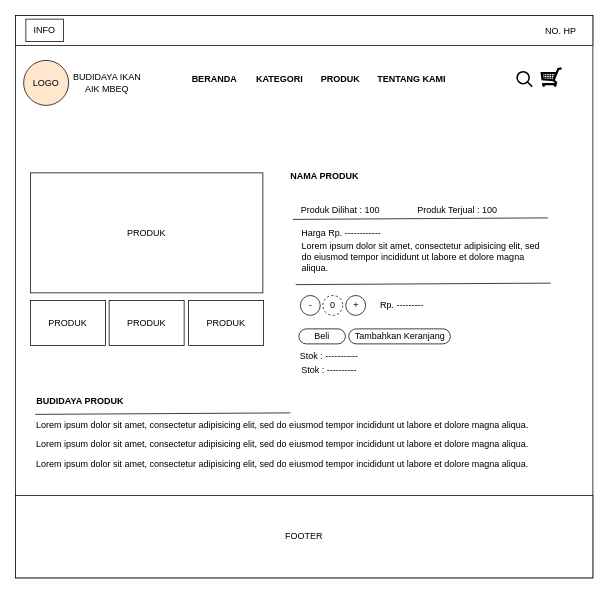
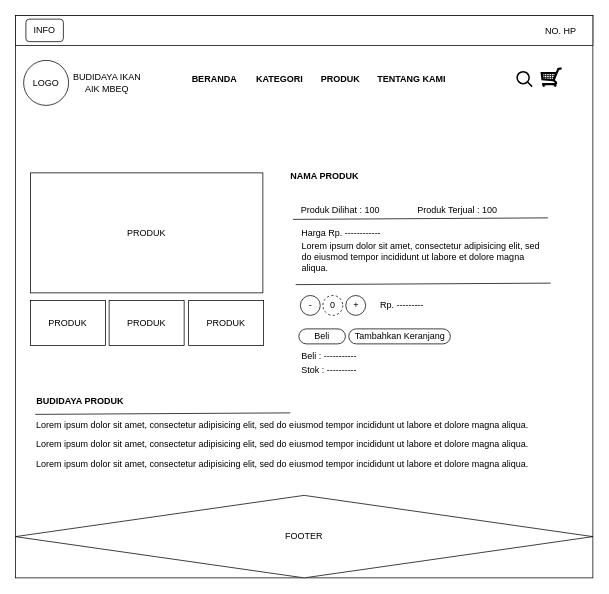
  <mxCell id="0" />
  <mxCell id="1" parent="0" />
  <mxCell id="2" value="" style="rounded=0;whiteSpace=wrap;html=1;" parent="1" vertex="1"><mxGeometry x="20" y="20" width="770" height="750" as="geometry" /></mxCell>
  <mxCell id="3" value="" style="rounded=0;whiteSpace=wrap;html=1;" parent="1" vertex="1"><mxGeometry x="20" y="20" width="770" height="40" as="geometry" /></mxCell>
  <mxCell id="4" value="" style="shape=image;html=1;verticalAlign=top;verticalLabelPosition=bottom;labelBackgroundColor=#ffffff;imageAspect=0;aspect=fixed;image=https://cdn2.iconfinder.com/data/icons/vintage-line/32/Hp-128.png" parent="1" vertex="1"><mxGeometry x="689" y="22" width="38" height="38" as="geometry" /></mxCell>
  <mxCell id="5" value="NO. HP" style="text;html=1;resizable=0;autosize=1;align=center;verticalAlign=middle;points=[];fillColor=none;strokeColor=none;rounded=0;" parent="1" vertex="1"><mxGeometry x="717" y="26" width="60" height="30" as="geometry" /></mxCell>
- <mxCell id="6" value="LOGO" style="ellipse;whiteSpace=wrap;html=1;aspect=fixed;fillColor=#ffe6cc;" parent="1" vertex="1"><mxGeometry x="31" y="80" width="60" height="60" as="geometry" /></mxCell>
- <mxCell id="7" value="INFO" style="whiteSpace=wrap;html=1;rounded=0;" parent="1" vertex="1"><mxGeometry x="34" y="25" width="50" height="30" as="geometry" /></mxCell>
+ <mxCell id="6" value="LOGO" style="ellipse;whiteSpace=wrap;html=1;aspect=fixed;" parent="1" vertex="1"><mxGeometry x="31" y="80" width="60" height="60" as="geometry" /></mxCell>
+ <mxCell id="7" value="INFO" style="rounded=1;whiteSpace=wrap;html=1;" parent="1" vertex="1"><mxGeometry x="34" y="25" width="50" height="30" as="geometry" /></mxCell>
  <mxCell id="8" value="BUDIDAYA IKAN&lt;br&gt;AIK MBEQ" style="text;html=1;resizable=0;autosize=1;align=center;verticalAlign=middle;points=[];fillColor=none;strokeColor=none;rounded=0;" parent="1" vertex="1"><mxGeometry x="87" y="90" width="110" height="40" as="geometry" /></mxCell>
  <mxCell id="9" value="&lt;b&gt;BERANDA&lt;/b&gt;" style="text;html=1;resizable=0;autosize=1;align=center;verticalAlign=middle;points=[];fillColor=none;strokeColor=none;rounded=0;" parent="1" vertex="1"><mxGeometry x="245" y="90" width="80" height="30" as="geometry" /></mxCell>
  <mxCell id="10" value="&lt;b&gt;KATEGORI&lt;/b&gt;" style="text;html=1;resizable=0;autosize=1;align=center;verticalAlign=middle;points=[];fillColor=none;strokeColor=none;rounded=0;" parent="1" vertex="1"><mxGeometry x="327" y="90" width="90" height="30" as="geometry" /></mxCell>
  <mxCell id="11" value="&lt;b&gt;PRODUK&lt;/b&gt;" style="text;html=1;resizable=0;autosize=1;align=center;verticalAlign=middle;points=[];fillColor=none;strokeColor=none;rounded=0;" parent="1" vertex="1"><mxGeometry x="413" y="90" width="80" height="30" as="geometry" /></mxCell>
  <mxCell id="12" value="&lt;b&gt;TENTANG KAMI&lt;/b&gt;" style="text;html=1;resizable=0;autosize=1;align=center;verticalAlign=middle;points=[];fillColor=none;strokeColor=none;rounded=0;" parent="1" vertex="1"><mxGeometry x="493" y="90" width="110" height="30" as="geometry" /></mxCell>
  <mxCell id="13" value="" style="html=1;verticalLabelPosition=bottom;align=center;labelBackgroundColor=#ffffff;verticalAlign=top;strokeWidth=2;strokeColor=#000000;shadow=0;dashed=0;shape=mxgraph.ios7.icons.looking_glass;" parent="1" vertex="1"><mxGeometry x="689" y="95" width="20" height="20" as="geometry" /></mxCell>
  <mxCell id="14" value="" style="verticalLabelPosition=bottom;shadow=0;dashed=0;align=center;html=1;verticalAlign=top;strokeWidth=1;shape=mxgraph.mockup.misc.shoppingCart;strokeColor=#000000;fillColor=#121212;" parent="1" vertex="1"><mxGeometry x="721" y="90" width="28" height="25" as="geometry" /></mxCell>
- <mxCell id="15" value="FOOTER" style="rounded=0;whiteSpace=wrap;html=1;" parent="1" vertex="1"><mxGeometry x="20" y="660" width="770" height="110" as="geometry" /></mxCell>
+ <mxCell id="15" value="FOOTER" style="rhombus;whiteSpace=wrap;html=1;" parent="1" vertex="1"><mxGeometry x="20" y="660" width="770" height="110" as="geometry" /></mxCell>
  <mxCell id="16" value="PRODUK" style="rounded=0;whiteSpace=wrap;html=1;" vertex="1" parent="1"><mxGeometry x="40" y="230" width="310" height="160" as="geometry" /></mxCell>
  <mxCell id="17" value="PRODUK" style="rounded=0;whiteSpace=wrap;html=1;" vertex="1" parent="1"><mxGeometry x="40" y="400" width="100" height="60" as="geometry" /></mxCell>
  <mxCell id="18" value="PRODUK" style="rounded=0;whiteSpace=wrap;html=1;" vertex="1" parent="1"><mxGeometry x="145" y="400" width="100" height="60" as="geometry" /></mxCell>
  <mxCell id="19" value="PRODUK" style="rounded=0;whiteSpace=wrap;html=1;" vertex="1" parent="1"><mxGeometry x="251" y="400" width="100" height="60" as="geometry" /></mxCell>
  <mxCell id="20" value="&lt;b&gt;NAMA PRODUK&lt;/b&gt;" style="text;html=1;resizable=0;autosize=1;align=center;verticalAlign=middle;points=[];fillColor=none;strokeColor=none;rounded=0;" vertex="1" parent="1"><mxGeometry x="377" y="220" width="110" height="30" as="geometry" /></mxCell>
  <mxCell id="21" value="" style="endArrow=none;html=1;rounded=0;" edge="1" parent="1"><mxGeometry width="50" height="50" relative="1" as="geometry"><mxPoint x="390" y="292" as="sourcePoint" /><mxPoint x="730" y="290" as="targetPoint" /><Array as="points" /></mxGeometry></mxCell>
  <mxCell id="22" value="Produk Terjual : 100" style="text;html=1;resizable=0;autosize=1;align=center;verticalAlign=middle;points=[];fillColor=none;strokeColor=none;rounded=0;" vertex="1" parent="1"><mxGeometry x="544" y="265" width="130" height="30" as="geometry" /></mxCell>
  <mxCell id="23" value="Produk Dilihat : 100" style="text;html=1;resizable=0;autosize=1;align=center;verticalAlign=middle;points=[];fillColor=none;strokeColor=none;rounded=0;" vertex="1" parent="1"><mxGeometry x="388" y="265" width="130" height="30" as="geometry" /></mxCell>
  <mxCell id="24" value="Harga Rp. ------------" style="text;html=1;resizable=0;autosize=1;align=center;verticalAlign=middle;points=[];fillColor=none;strokeColor=none;rounded=0;" vertex="1" parent="1"><mxGeometry x="389" y="295" width="130" height="30" as="geometry" /></mxCell>
  <mxCell id="25" value="&lt;h1&gt;&lt;br&gt;&lt;/h1&gt;&lt;p&gt;Lorem ipsum dolor sit amet, consectetur adipisicing elit, sed do eiusmod tempor incididunt ut labore et dolore magna aliqua.&lt;/p&gt;" style="text;html=1;strokeColor=none;fillColor=none;spacing=5;spacingTop=-20;whiteSpace=wrap;overflow=hidden;rounded=0;" vertex="1" parent="1"><mxGeometry x="396.5" y="270" width="334.5" height="113" as="geometry" /></mxCell>
  <mxCell id="26" value="" style="endArrow=none;html=1;rounded=0;" edge="1" parent="1"><mxGeometry width="50" height="50" relative="1" as="geometry"><mxPoint x="393.75" y="379" as="sourcePoint" /><mxPoint x="733.75" y="377" as="targetPoint" /><Array as="points" /></mxGeometry></mxCell>
  <mxCell id="27" value="-" style="ellipse;whiteSpace=wrap;html=1;aspect=fixed;" vertex="1" parent="1"><mxGeometry x="400" y="393.5" width="26.5" height="26.5" as="geometry" /></mxCell>
  <mxCell id="28" value="0" style="ellipse;whiteSpace=wrap;html=1;aspect=fixed;dashed=1;" vertex="1" parent="1"><mxGeometry x="430" y="393.5" width="26.5" height="26.5" as="geometry" /></mxCell>
  <mxCell id="29" value="+" style="ellipse;whiteSpace=wrap;html=1;aspect=fixed;" vertex="1" parent="1"><mxGeometry x="460.5" y="393.5" width="26.5" height="26.5" as="geometry" /></mxCell>
  <mxCell id="30" value="Rp. ---------" style="text;html=1;resizable=0;autosize=1;align=center;verticalAlign=middle;points=[];fillColor=none;strokeColor=none;rounded=0;" vertex="1" parent="1"><mxGeometry x="495" y="391.5" width="80" height="30" as="geometry" /></mxCell>
  <mxCell id="31" value="Beli" style="rounded=1;whiteSpace=wrap;html=1;arcSize=50;" vertex="1" parent="1"><mxGeometry x="398" y="438" width="62" height="20" as="geometry" /></mxCell>
  <mxCell id="32" value="Tambahkan Keranjang" style="rounded=1;whiteSpace=wrap;html=1;arcSize=50;" vertex="1" parent="1"><mxGeometry x="464.5" y="438" width="135.5" height="20" as="geometry" /></mxCell>
- <mxCell id="33" value="Stok : -----------" style="text;html=1;resizable=0;autosize=1;align=center;verticalAlign=middle;points=[];fillColor=none;strokeColor=none;rounded=0;" vertex="1" parent="1"><mxGeometry x="387.5" y="460" width="100" height="30" as="geometry" /></mxCell>
+ <mxCell id="33" value="Beli : -----------" style="text;html=1;resizable=0;autosize=1;align=center;verticalAlign=middle;points=[];fillColor=none;strokeColor=none;rounded=0;" vertex="1" parent="1"><mxGeometry x="387.5" y="460" width="100" height="30" as="geometry" /></mxCell>
  <mxCell id="34" value="Stok : ----------" style="text;html=1;resizable=0;autosize=1;align=center;verticalAlign=middle;points=[];fillColor=none;strokeColor=none;rounded=0;" vertex="1" parent="1"><mxGeometry x="388" y="478" width="100" height="30" as="geometry" /></mxCell>
  <mxCell id="35" value="&lt;b&gt;BUDIDAYA PRODUK&lt;/b&gt;" style="text;html=1;resizable=0;autosize=1;align=center;verticalAlign=middle;points=[];fillColor=none;strokeColor=none;rounded=0;" vertex="1" parent="1"><mxGeometry x="36" y="520" width="140" height="30" as="geometry" /></mxCell>
  <mxCell id="36" value="" style="endArrow=none;html=1;rounded=0;" edge="1" parent="1"><mxGeometry width="50" height="50" relative="1" as="geometry"><mxPoint x="46.5" y="552" as="sourcePoint" /><mxPoint x="386.5" y="550" as="targetPoint" /><Array as="points" /></mxGeometry></mxCell>
  <mxCell id="37" value="&lt;h1&gt;&lt;br&gt;&lt;/h1&gt;&lt;p&gt;Lorem ipsum dolor sit amet, consectetur adipisicing elit, sed do eiusmod tempor incididunt ut labore et dolore magna aliqua.&lt;/p&gt;&lt;p&gt;Lorem ipsum dolor sit amet, consectetur adipisicing elit, sed do eiusmod tempor incididunt ut labore et dolore magna aliqua.&lt;/p&gt;&lt;p&gt;Lorem ipsum dolor sit amet, consectetur adipisicing elit, sed do eiusmod tempor incididunt ut labore et dolore magna aliqua.&lt;br&gt;&lt;/p&gt;" style="text;html=1;strokeColor=none;fillColor=none;spacing=5;spacingTop=-20;whiteSpace=wrap;overflow=hidden;rounded=0;" vertex="1" parent="1"><mxGeometry x="42.5" y="508" width="697.5" height="132" as="geometry" /></mxCell>
